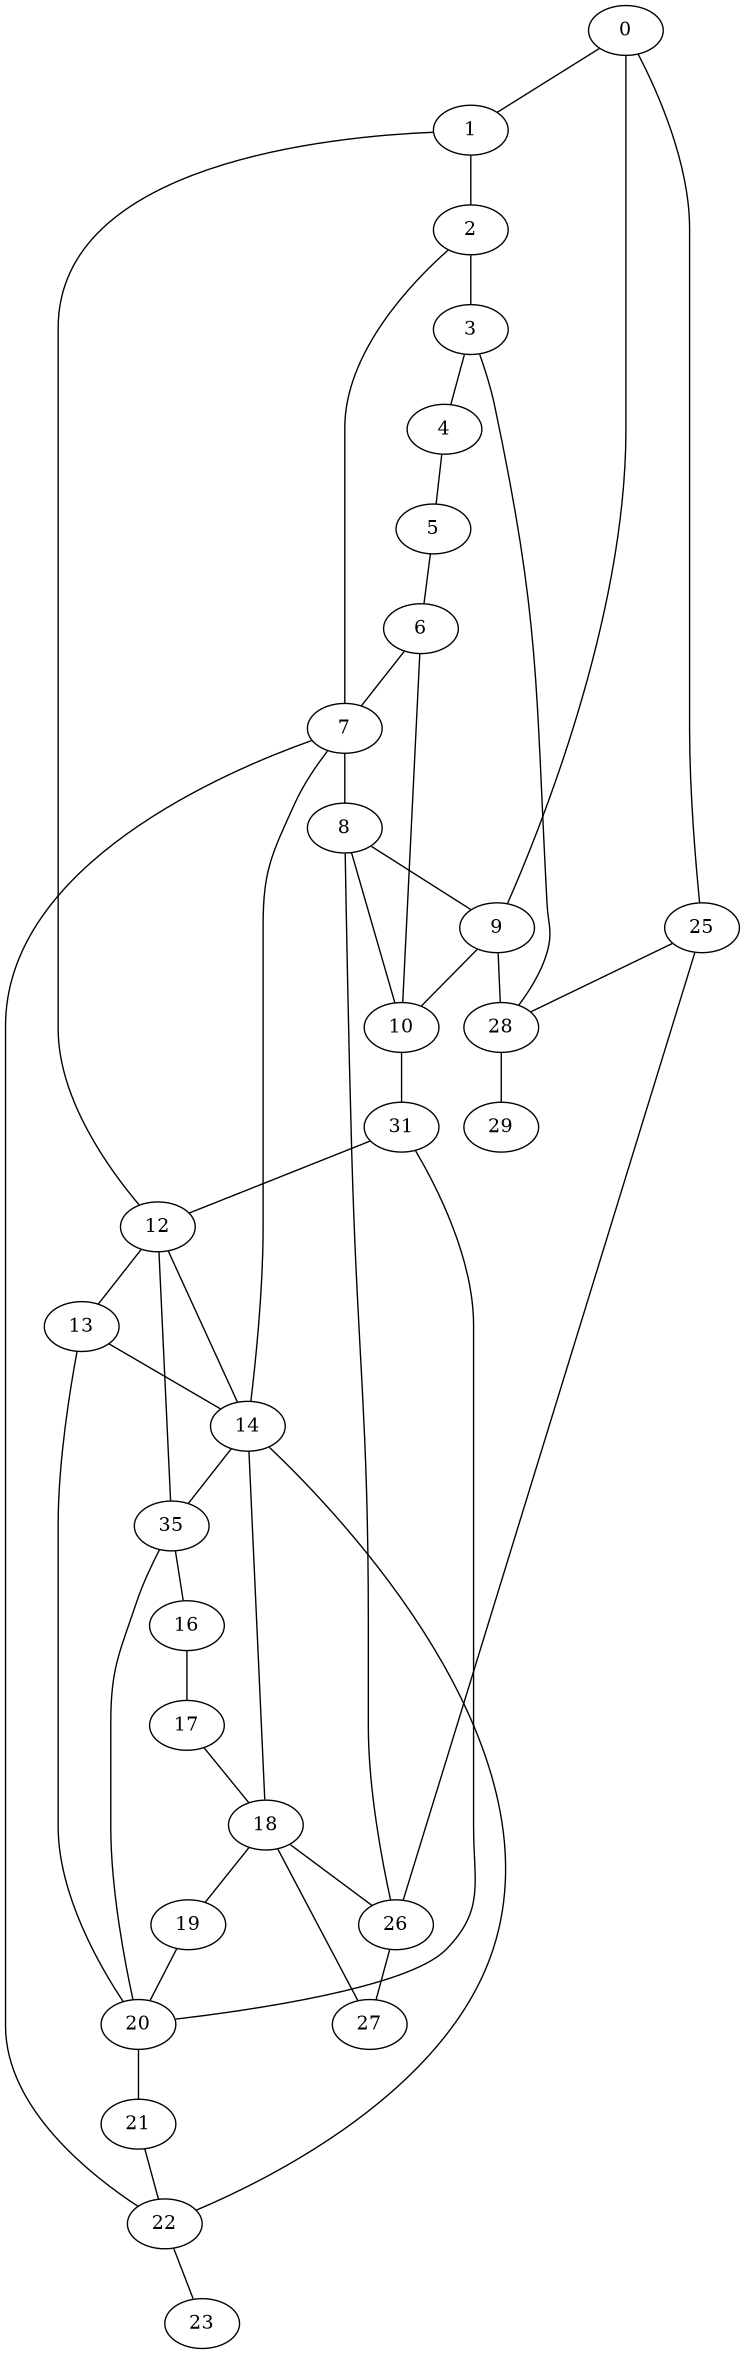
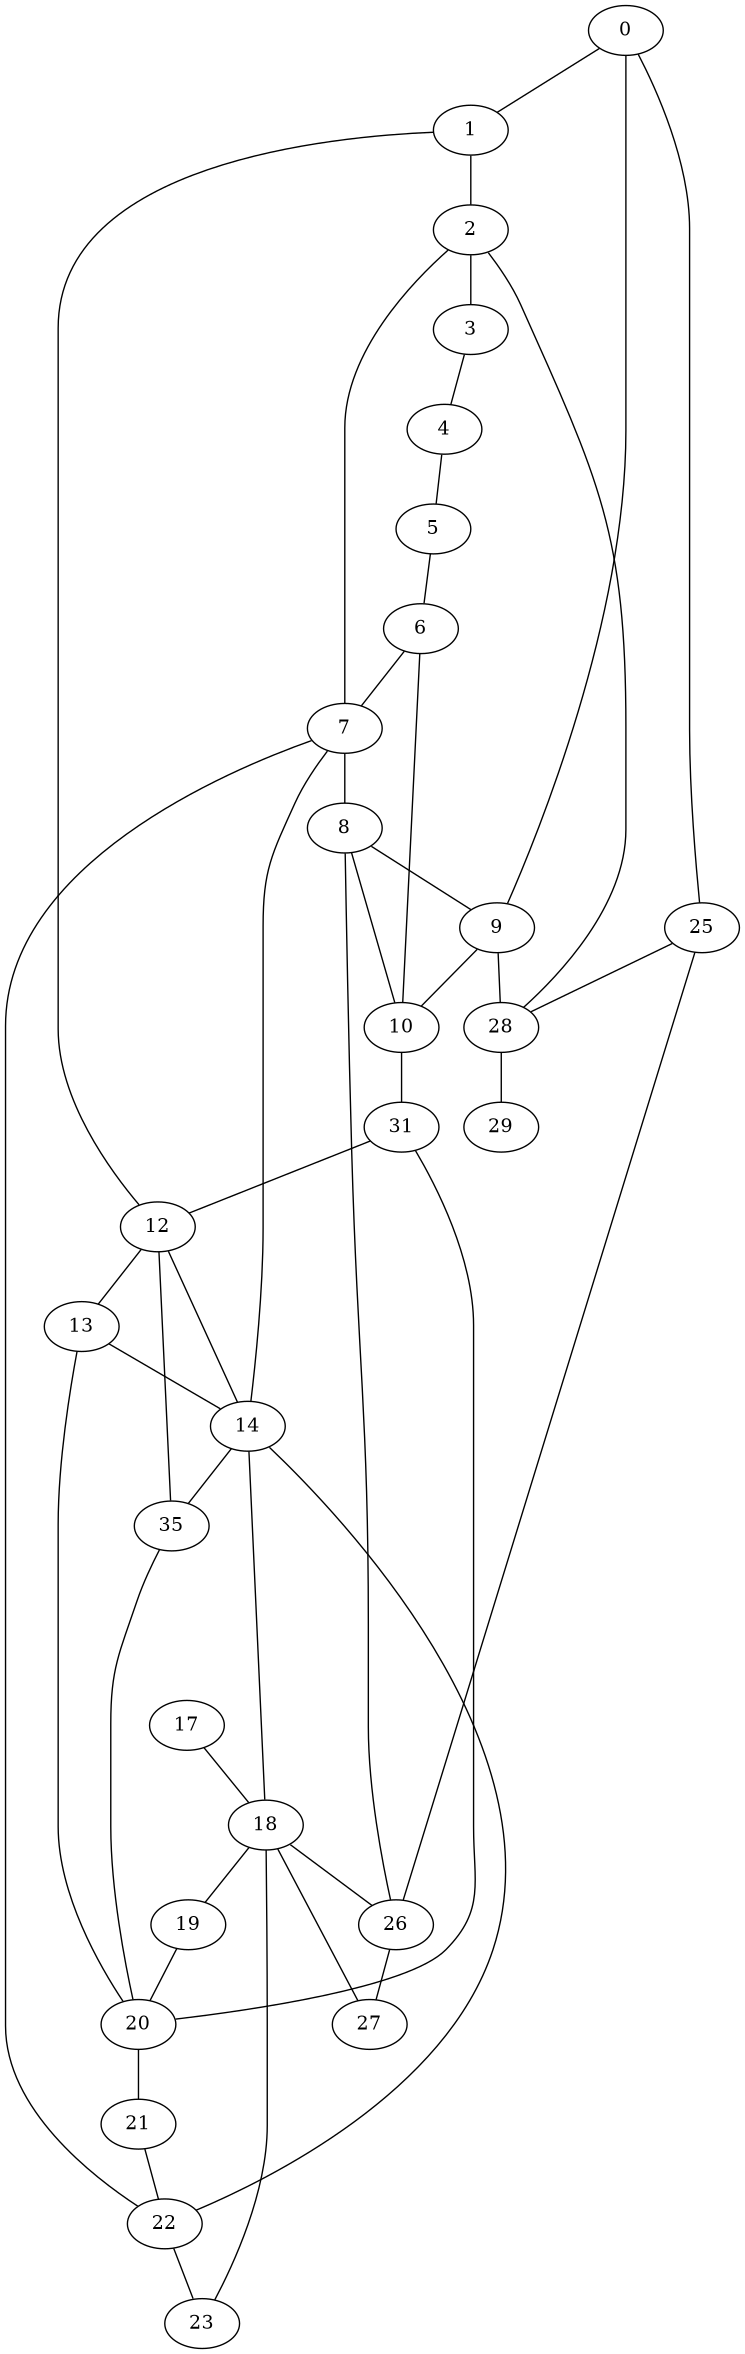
  graph {
    0
    1
    25
    9
    2
    12
    28
    26
    10
    3
    7
    14
    13
    n14 [label=35]
    29
    27
    n17 [label=31]
    4
    8
    22
    18
    20
-   16
    5
    23
    6
    19
    21
    17
    0 -- 1
    0 -- 25
    0 -- 9
    1 -- 2
    1 -- 12
    25 -- 28
    25 -- 26
    9 -- 28
    9 -- 10
-   3 -- 28
+   2 -- 28
    2 -- 3
    2 -- 7
    12 -- 14
    12 -- 13
    12 -- n14
    28 -- 29
    26 -- 27
    10 -- n17
    3 -- 4
    7 -- 14
    7 -- 8
    7 -- 22
    14 -- n14
    14 -- 22
    14 -- 18
    13 -- 14
    13 -- 20
    n14 -- 20
-   n14 -- 16
    n17 -- 12
    n17 -- 20
    4 -- 5
    8 -- 9
    8 -- 26
    8 -- 10
    22 -- 23
    18 -- 26
    18 -- 27
+   18 -- 23
    18 -- 19
    20 -- 21
-   16 -- 17
    5 -- 6
    6 -- 10
    6 -- 7
    19 -- 20
    21 -- 22
    17 -- 18
  }
